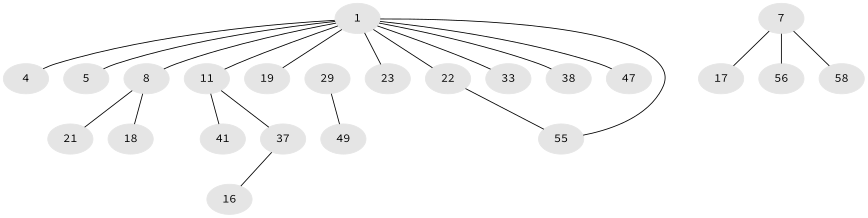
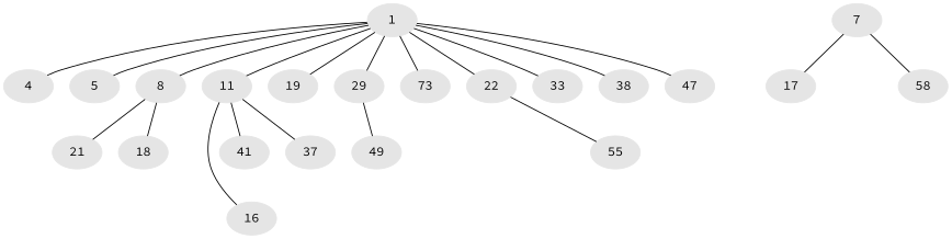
  graph {
    fontname="Source Code Pro"
    node [color=gray90 fontname="Source Code Pro" style=filled]
    edge [fontname="Source Code Pro"]
    1 [super="+2+3+9"]
    4 [super="+57"]
    5 [super="+45+6"]
    8 [super="+10+40"]
    11 [super="+26+12"]
    19 [super="+27"]
    22 [super="+50+28+30"]
-   23
+   23 [label=73]
    29 [super="+35"]
    33
    38
    47
    7 [super="+32+14+13"]
    17 [super="+36+42"]
-   56
    58
    18 [super="+53+24"]
    21 [super="+44"]
    16
    37 [super="+43"]
    41
    55
    49
    1 -- 4
    1 -- 5
    1 -- 8
    1 -- 11
    1 -- 19
    1 -- 22
    1 -- 23
-   1 -- 55
+   1 -- 29
    1 -- 33
    1 -- 38
    1 -- 47
    8 -- 18
    8 -- 21
-   37 -- 16
+   11 -- 16
    11 -- 37
    11 -- 41
    22 -- 55
    29 -- 49
    7 -- 17
-   7 -- 56
    7 -- 58
  }
